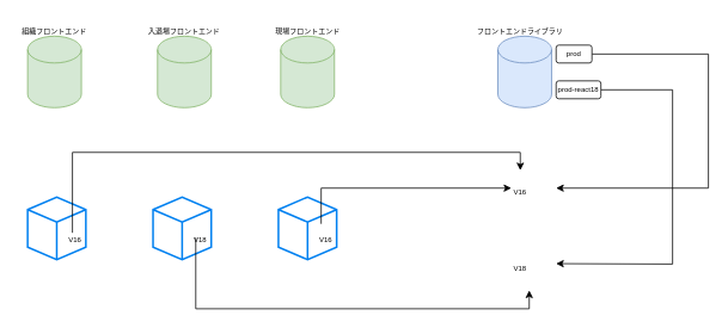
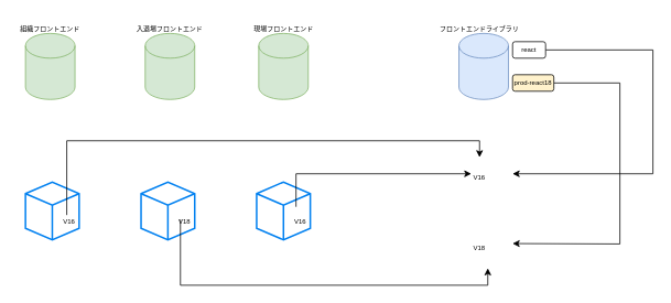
  <mxCell id="0" />
  <mxCell id="1" parent="0" />
  <mxCell id="2" value="" style="group" vertex="1" connectable="0" parent="1"><mxGeometry x="20" y="20" width="80" height="100" as="geometry" /></mxCell>
  <mxCell id="3" value="" style="shape=cylinder3;whiteSpace=wrap;html=1;boundedLbl=1;backgroundOutline=1;size=15;fillColor=#d5e8d4;strokeColor=#82b366;" vertex="1" parent="2"><mxGeometry x="10" y="20" width="60" height="80" as="geometry" /></mxCell>
  <mxCell id="4" value="組織フロントエンド" style="text;html=1;strokeColor=none;fillColor=none;align=center;verticalAlign=middle;whiteSpace=wrap;rounded=0;fontSize=8;" vertex="1" parent="2"><mxGeometry width="80" height="30" as="geometry" /></mxCell>
  <mxCell id="5" value="" style="group" vertex="1" connectable="0" parent="1"><mxGeometry x="160" y="20" width="90" height="100" as="geometry" /></mxCell>
  <mxCell id="6" value="" style="shape=cylinder3;whiteSpace=wrap;html=1;boundedLbl=1;backgroundOutline=1;size=15;fillColor=#d5e8d4;strokeColor=#82b366;" vertex="1" parent="5"><mxGeometry x="15" y="20" width="60" height="80" as="geometry" /></mxCell>
  <mxCell id="7" value="入退場フロントエンド" style="text;html=1;strokeColor=none;fillColor=none;align=center;verticalAlign=middle;whiteSpace=wrap;rounded=0;fontSize=8;" vertex="1" parent="5"><mxGeometry width="90" height="30" as="geometry" /></mxCell>
  <mxCell id="8" value="" style="group" vertex="1" connectable="0" parent="1"><mxGeometry x="297.5" y="20" width="90" height="100" as="geometry" /></mxCell>
  <mxCell id="9" value="" style="shape=cylinder3;whiteSpace=wrap;html=1;boundedLbl=1;backgroundOutline=1;size=15;fillColor=#d5e8d4;strokeColor=#82b366;" vertex="1" parent="8"><mxGeometry x="15" y="20" width="60" height="80" as="geometry" /></mxCell>
  <mxCell id="10" value="現場フロントエンド" style="text;html=1;strokeColor=none;fillColor=none;align=center;verticalAlign=middle;whiteSpace=wrap;rounded=0;fontSize=8;" vertex="1" parent="8"><mxGeometry width="90" height="30" as="geometry" /></mxCell>
  <mxCell id="11" value="" style="group" vertex="1" connectable="0" parent="1"><mxGeometry x="540" y="20" width="90" height="100" as="geometry" /></mxCell>
  <mxCell id="12" value="" style="shape=cylinder3;whiteSpace=wrap;html=1;boundedLbl=1;backgroundOutline=1;size=15;fillColor=#dae8fc;strokeColor=#6c8ebf;" vertex="1" parent="11"><mxGeometry x="15" y="20" width="60" height="80" as="geometry" /></mxCell>
  <mxCell id="13" value="フロントエンドライブラリ" style="text;html=1;strokeColor=none;fillColor=none;align=center;verticalAlign=middle;whiteSpace=wrap;rounded=0;fontSize=8;" vertex="1" parent="11"><mxGeometry x="-10" width="100" height="30" as="geometry" /></mxCell>
  <mxCell id="14" value="" style="group" vertex="1" connectable="0" parent="1"><mxGeometry x="560" y="180" width="110" height="60" as="geometry" /></mxCell>
  <mxCell id="15" value="" style="shape=image;html=1;verticalAlign=top;verticalLabelPosition=bottom;labelBackgroundColor=#ffffff;imageAspect=0;aspect=fixed;image=https://cdn0.iconfinder.com/data/icons/phosphor-thin-vol-3/256/package-thin-128.png;fontSize=8;" vertex="1" parent="14"><mxGeometry width="60" height="60" as="geometry" /></mxCell>
  <mxCell id="16" value="V16" style="text;html=1;strokeColor=none;fillColor=none;align=center;verticalAlign=middle;whiteSpace=wrap;rounded=0;fontSize=8;" vertex="1" parent="14"><mxGeometry x="-10" y="20" width="60" height="30" as="geometry" /></mxCell>
  <mxCell id="17" value="" style="group" vertex="1" connectable="0" parent="1"><mxGeometry x="560" y="264.5" width="110" height="60" as="geometry" /></mxCell>
  <mxCell id="18" value="" style="shape=image;html=1;verticalAlign=top;verticalLabelPosition=bottom;labelBackgroundColor=#ffffff;imageAspect=0;aspect=fixed;image=https://cdn0.iconfinder.com/data/icons/phosphor-thin-vol-3/256/package-thin-128.png;fontSize=8;" vertex="1" parent="17"><mxGeometry width="60" height="60" as="geometry" /></mxCell>
  <mxCell id="19" value="V18" style="text;html=1;strokeColor=none;fillColor=none;align=center;verticalAlign=middle;whiteSpace=wrap;rounded=0;fontSize=8;" vertex="1" parent="17"><mxGeometry x="-10" y="20" width="60" height="30" as="geometry" /></mxCell>
  <mxCell id="20" value="" style="group" vertex="1" connectable="0" parent="1"><mxGeometry x="310" y="220" width="110" height="70" as="geometry" /></mxCell>
  <mxCell id="21" value="" style="html=1;verticalLabelPosition=bottom;align=center;labelBackgroundColor=#ffffff;verticalAlign=top;strokeWidth=2;strokeColor=#0080F0;shadow=0;dashed=0;shape=mxgraph.ios7.icons.cube;fontSize=8;" vertex="1" parent="20"><mxGeometry width="65" height="70" as="geometry" /></mxCell>
  <mxCell id="22" value="" style="group" vertex="1" connectable="0" parent="20"><mxGeometry x="40" y="30" width="70" height="30" as="geometry" /></mxCell>
  <mxCell id="23" value="" style="shape=image;html=1;verticalAlign=top;verticalLabelPosition=bottom;labelBackgroundColor=#ffffff;imageAspect=0;aspect=fixed;image=https://cdn0.iconfinder.com/data/icons/phosphor-thin-vol-3/256/package-thin-128.png;fontSize=8;" vertex="1" parent="22"><mxGeometry width="15.273" height="15.273" as="geometry" /></mxCell>
  <mxCell id="24" value="V16" style="text;html=1;strokeColor=none;fillColor=none;align=center;verticalAlign=middle;whiteSpace=wrap;rounded=0;fontSize=8;" vertex="1" parent="22"><mxGeometry x="-6.364" y="10.0" width="38.182" height="15" as="geometry" /></mxCell>
  <mxCell id="25" value="" style="group" vertex="1" connectable="0" parent="1"><mxGeometry x="30" y="220" width="110" height="70" as="geometry" /></mxCell>
  <mxCell id="26" value="" style="html=1;verticalLabelPosition=bottom;align=center;labelBackgroundColor=#ffffff;verticalAlign=top;strokeWidth=2;strokeColor=#0080F0;shadow=0;dashed=0;shape=mxgraph.ios7.icons.cube;fontSize=8;" vertex="1" parent="25"><mxGeometry width="65" height="70" as="geometry" /></mxCell>
  <mxCell id="27" value="" style="group" vertex="1" connectable="0" parent="25"><mxGeometry x="40" y="30" width="70" height="30" as="geometry" /></mxCell>
  <mxCell id="28" value="" style="shape=image;html=1;verticalAlign=top;verticalLabelPosition=bottom;labelBackgroundColor=#ffffff;imageAspect=0;aspect=fixed;image=https://cdn0.iconfinder.com/data/icons/phosphor-thin-vol-3/256/package-thin-128.png;fontSize=8;" vertex="1" parent="27"><mxGeometry width="15.273" height="15.273" as="geometry" /></mxCell>
  <mxCell id="29" value="V16" style="text;html=1;strokeColor=none;fillColor=none;align=center;verticalAlign=middle;whiteSpace=wrap;rounded=0;fontSize=8;" vertex="1" parent="27"><mxGeometry x="-6.364" y="10.0" width="38.182" height="15" as="geometry" /></mxCell>
  <mxCell id="30" value="" style="group" vertex="1" connectable="0" parent="1"><mxGeometry x="170" y="220" width="110" height="70" as="geometry" /></mxCell>
  <mxCell id="31" value="" style="html=1;verticalLabelPosition=bottom;align=center;labelBackgroundColor=#ffffff;verticalAlign=top;strokeWidth=2;strokeColor=#0080F0;shadow=0;dashed=0;shape=mxgraph.ios7.icons.cube;fontSize=8;" vertex="1" parent="30"><mxGeometry width="65" height="70" as="geometry" /></mxCell>
  <mxCell id="32" value="" style="group" vertex="1" connectable="0" parent="30"><mxGeometry x="40" y="30" width="70" height="30" as="geometry" /></mxCell>
  <mxCell id="33" value="" style="shape=image;html=1;verticalAlign=top;verticalLabelPosition=bottom;labelBackgroundColor=#ffffff;imageAspect=0;aspect=fixed;image=https://cdn0.iconfinder.com/data/icons/phosphor-thin-vol-3/256/package-thin-128.png;fontSize=8;" vertex="1" parent="32"><mxGeometry width="15.273" height="15.273" as="geometry" /></mxCell>
  <mxCell id="34" value="V18" style="text;html=1;strokeColor=none;fillColor=none;align=center;verticalAlign=middle;whiteSpace=wrap;rounded=0;fontSize=8;" vertex="1" parent="32"><mxGeometry x="-6.364" y="10.0" width="38.182" height="15" as="geometry" /></mxCell>
  <mxCell id="35" style="edgeStyle=orthogonalEdgeStyle;rounded=0;orthogonalLoop=1;jettySize=auto;html=1;fontSize=8;" edge="1" parent="1" source="23"><mxGeometry relative="1" as="geometry"><mxPoint x="570" y="210" as="targetPoint" /><Array as="points"><mxPoint x="358" y="210" /></Array></mxGeometry></mxCell>
  <mxCell id="36" style="edgeStyle=orthogonalEdgeStyle;rounded=0;orthogonalLoop=1;jettySize=auto;html=1;entryX=0.5;entryY=1;entryDx=0;entryDy=0;fontSize=8;" edge="1" parent="1" source="33" target="18"><mxGeometry relative="1" as="geometry"><Array as="points"><mxPoint x="218" y="345" /><mxPoint x="590" y="345" /></Array></mxGeometry></mxCell>
  <mxCell id="37" style="edgeStyle=orthogonalEdgeStyle;rounded=0;orthogonalLoop=1;jettySize=auto;html=1;fontSize=8;" edge="1" parent="1" source="29"><mxGeometry relative="1" as="geometry"><mxPoint x="580" y="190" as="targetPoint" /><Array as="points"><mxPoint x="80" y="170" /><mxPoint x="580" y="170" /></Array></mxGeometry></mxCell>
  <mxCell id="38" style="edgeStyle=none;rounded=0;orthogonalLoop=1;jettySize=auto;html=1;entryX=1;entryY=0.5;entryDx=0;entryDy=0;fontSize=8;" edge="1" parent="1" source="39" target="15"><mxGeometry relative="1" as="geometry"><Array as="points"><mxPoint x="790" y="60" /><mxPoint x="790" y="210" /></Array></mxGeometry></mxCell>
- <mxCell id="39" value="prod" style="rounded=1;whiteSpace=wrap;html=1;fontSize=8;" vertex="1" parent="1"><mxGeometry x="620" y="50" width="40" height="20" as="geometry" /></mxCell>
+ <mxCell id="39" value="react" style="rounded=1;whiteSpace=wrap;html=1;fontSize=8;" vertex="1" parent="1"><mxGeometry x="620" y="50" width="40" height="20" as="geometry" /></mxCell>
  <mxCell id="40" style="edgeStyle=none;rounded=0;orthogonalLoop=1;jettySize=auto;html=1;entryX=1;entryY=0.5;entryDx=0;entryDy=0;fontSize=8;" edge="1" parent="1" source="41" target="18"><mxGeometry relative="1" as="geometry"><Array as="points"><mxPoint x="750" y="100" /><mxPoint x="750" y="295" /></Array></mxGeometry></mxCell>
- <mxCell id="41" value="prod-react18" style="rounded=1;whiteSpace=wrap;html=1;fontSize=8;" vertex="1" parent="1"><mxGeometry x="620" y="90" width="50" height="20" as="geometry" /></mxCell>
+ <mxCell id="41" value="prod-react18" style="rounded=1;whiteSpace=wrap;html=1;fontSize=8;fillColor=#fff2cc;" vertex="1" parent="1"><mxGeometry x="620" y="90" width="50" height="20" as="geometry" /></mxCell>
